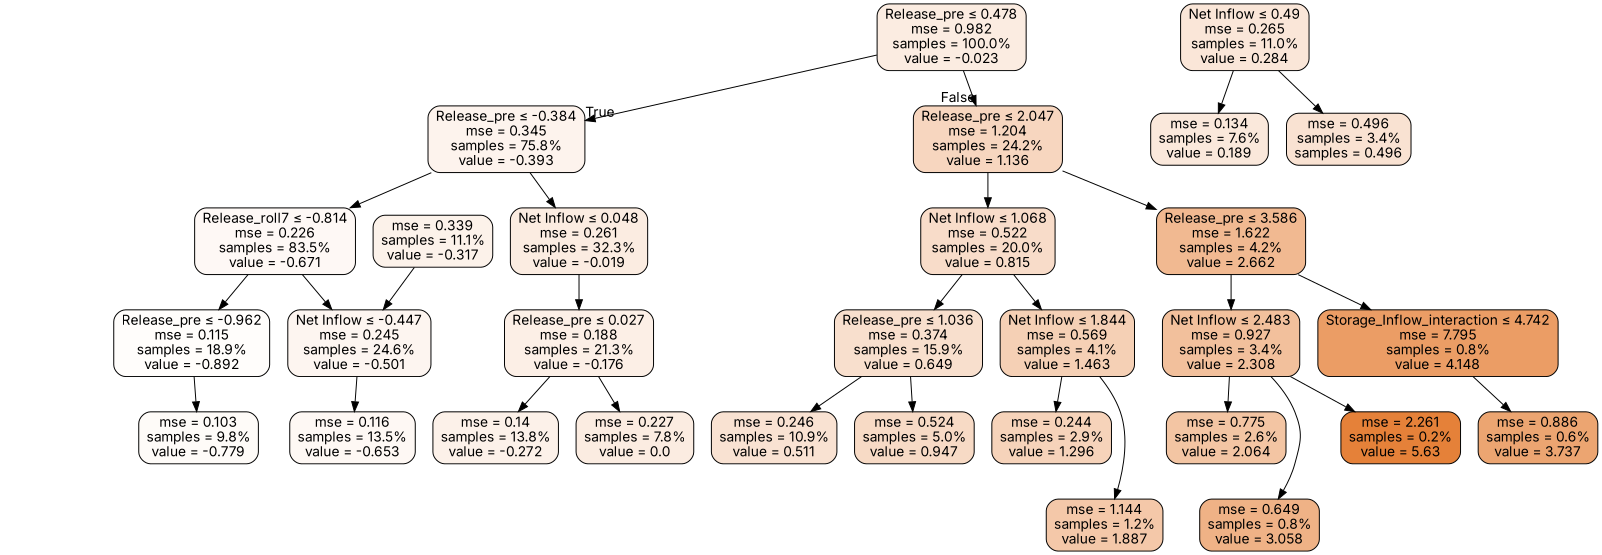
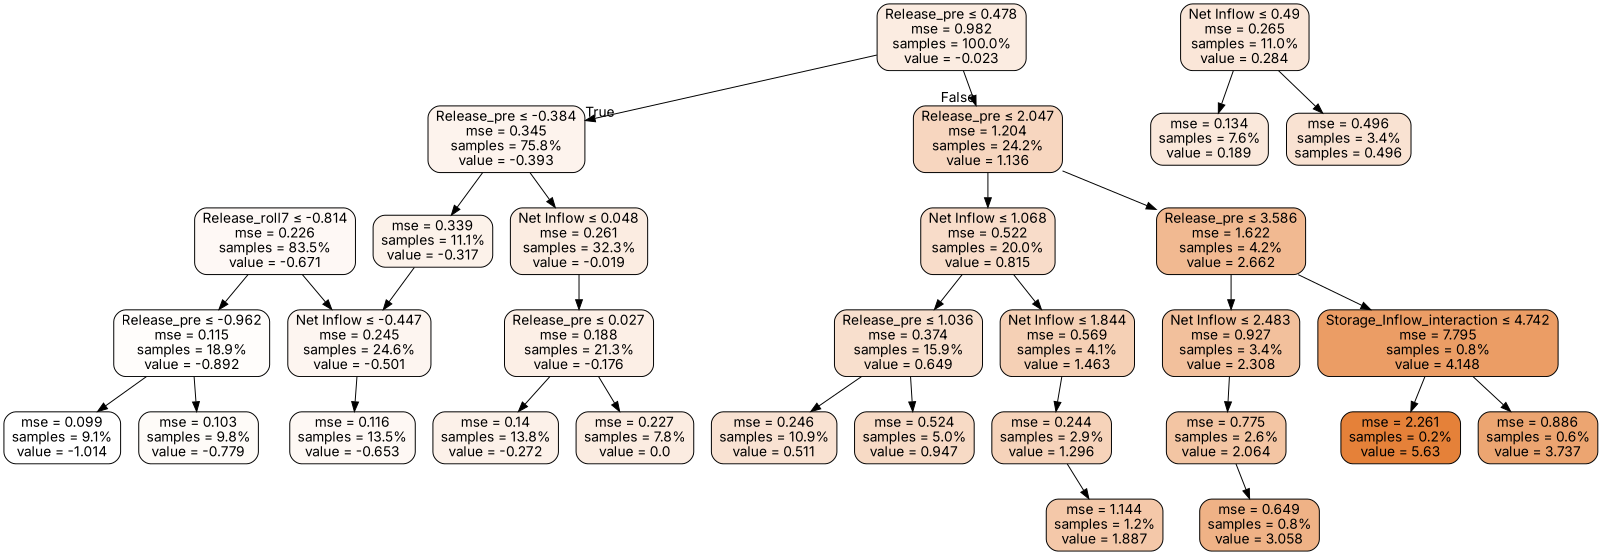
  digraph {
    fontname=Inter
    node [color=black fillcolor="#fbece1" fontname=Inter shape=box style="filled, rounded"]
    edge [fontname=Inter]
    n1 [label=<Release_pre &le; 0.478<br/>mse = 0.982<br/>samples = 100.0%<br/>value = -0.023>]
    n2 [fillcolor="#fdf3ed" label=<Release_pre &le; -0.384<br/>mse = 0.345<br/>samples = 75.8%<br/>value = -0.393>]
    n3 [fillcolor="#f7d6bf" label=<Release_pre &le; 2.047<br/>mse = 1.204<br/>samples = 24.2%<br/>value = 1.136>]
    n4 [fillcolor="#fef8f5" label=<Release_roll7 &le; -0.814<br/>mse = 0.226<br/>samples = 83.5%<br/>value = -0.671>]
    n5 [label=<Net Inflow &le; 0.048<br/>mse = 0.261<br/>samples = 32.3%<br/>value = -0.019>]
    n6 [fillcolor="#f8dcc9" label=<Net Inflow &le; 1.068<br/>mse = 0.522<br/>samples = 20.0%<br/>value = 0.815>]
    n7 [fillcolor="#f1b991" label=<Release_pre &le; 3.586<br/>mse = 1.622<br/>samples = 4.2%<br/>value = 2.662>]
    n8 [fillcolor="#fffdfb" label=<Release_pre &le; -0.962<br/>mse = 0.115<br/>samples = 18.9%<br/>value = -0.892>]
    n9 [fillcolor="#fdf5f0" label=<Net Inflow &le; -0.447<br/>mse = 0.245<br/>samples = 24.6%<br/>value = -0.501>]
    n10 [fillcolor="#fcefe6" label=<Release_pre &le; 0.027<br/>mse = 0.188<br/>samples = 21.3%<br/>value = -0.176>]
+   n11 [fillcolor="#ffffff" label=<mse = 0.099<br/>samples = 9.1%<br/>value = -1.014>]
    n12 [fillcolor="#fefbf8" label=<mse = 0.103<br/>samples = 9.8%<br/>value = -0.779>]
    n13 [fillcolor="#fef8f4" label=<mse = 0.116<br/>samples = 13.5%<br/>value = -0.653>]
    n14 [fillcolor="#fcf2ea" label=<mse = 0.339<br/>samples = 11.1%<br/>value = -0.317>]
    n15 [fillcolor="#fcf1e9" label=<mse = 0.14<br/>samples = 13.8%<br/>value = -0.272>]
    n16 [label=<mse = 0.227<br/>samples = 7.8%<br/>value = 0.0>]
    n17 [fillcolor="#fae6d8" label=<Net Inflow &le; 0.49<br/>mse = 0.265<br/>samples = 11.0%<br/>value = 0.284>]
    n18 [fillcolor="#fae8db" label=<mse = 0.134<br/>samples = 7.6%<br/>value = 0.189>]
    n19 [fillcolor="#f9e2d2" label=<mse = 0.496<br/>samples = 3.4%<br/>samples = 0.496>]
    n20 [fillcolor="#f8dfcd" label=<Release_pre &le; 1.036<br/>mse = 0.374<br/>samples = 15.9%<br/>value = 0.649>]
    n21 [fillcolor="#f5d0b5" label=<Net Inflow &le; 1.844<br/>mse = 0.569<br/>samples = 4.1%<br/>value = 1.463>]
    n22 [fillcolor="#f2c09c" label=<Net Inflow &le; 2.483<br/>mse = 0.927<br/>samples = 3.4%<br/>value = 2.308>]
    n23 [fillcolor="#eb9d65" label=<Storage_Inflow_interaction &le; 4.742<br/>mse = 7.795<br/>samples = 0.8%<br/>value = 4.148>]
    n24 [fillcolor="#f9e2d2" label=<mse = 0.246<br/>samples = 10.9%<br/>value = 0.511>]
    n25 [fillcolor="#f7dac5" label=<mse = 0.524<br/>samples = 5.0%<br/>value = 0.947>]
    n26 [fillcolor="#f6d3ba" label=<mse = 0.244<br/>samples = 2.9%<br/>value = 1.296>]
    n27 [fillcolor="#f4c8a9" label=<mse = 1.144<br/>samples = 1.2%<br/>value = 1.887>]
    n28 [fillcolor="#f3c5a3" label=<mse = 0.775<br/>samples = 2.6%<br/>value = 2.064>]
    n29 [fillcolor="#efb286" label=<mse = 0.649<br/>samples = 0.8%<br/>value = 3.058>]
    n30 [fillcolor="#eca571" label=<mse = 0.886<br/>samples = 0.6%<br/>value = 3.737>]
    n31 [fillcolor="#e58139" label=<mse = 2.261<br/>samples = 0.2%<br/>value = 5.63>]
    n1 -> n2 [headlabel=True labelangle=45 labeldistance=2.5]
    n1 -> n3 [headlabel=False labelangle=-45 labeldistance=2.5]
-   n2 -> n4
+   n2 -> n14
    n2 -> n5
    n3 -> n6
    n3 -> n7
    n4 -> n8
    n4 -> n9
    n5 -> n10
    n6 -> n20
    n6 -> n21
    n7 -> n22
    n7 -> n23
+   n8 -> n11
    n8 -> n12
    n9 -> n13
    n10 -> n15
    n10 -> n16
    n14 -> n9
    n17 -> n18
    n17 -> n19
    n20 -> n24
    n20 -> n25
    n21 -> n26
-   n21 -> n27
+   n26 -> n27
    n22 -> n28
-   n22 -> n29
+   n28 -> n29
    n23 -> n30
-   n22 -> n31
+   n23 -> n31
  }
